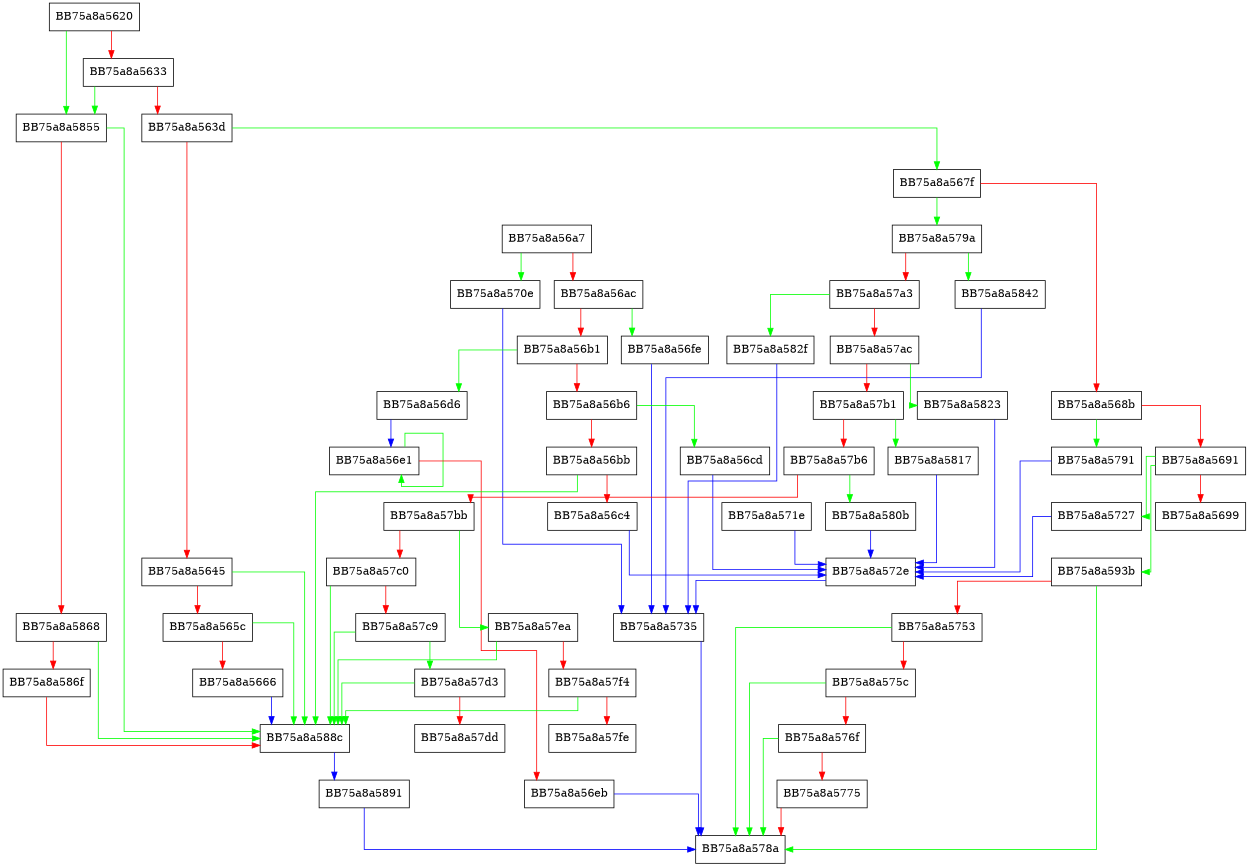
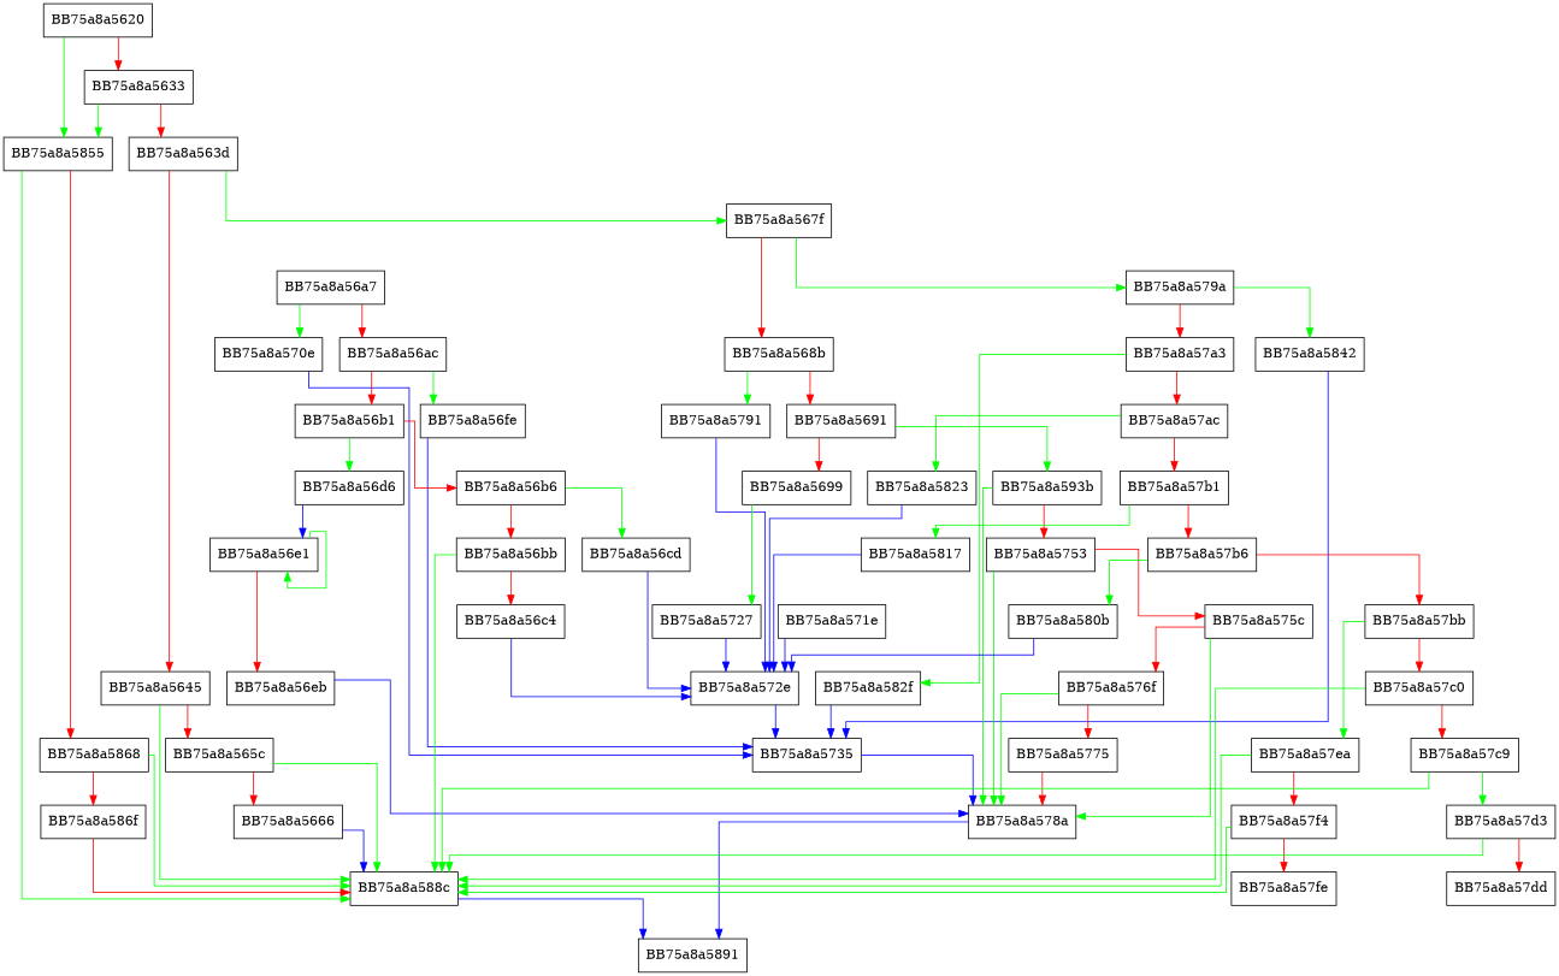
  digraph {
    splines=ortho
    node [shape=box]
    edge [color=green]
    BB75a8a5620
    BB75a8a5855
    BB75a8a5633
    BB75a8a588c
    BB75a8a5868
    BB75a8a563d
    BB75a8a5891
    BB75a8a586f
    BB75a8a567f
    BB75a8a5645
    BB75a8a579a
    BB75a8a568b
    BB75a8a565c
    BB75a8a5842
    BB75a8a57a3
    BB75a8a5791
    BB75a8a5691
    BB75a8a5666
    BB75a8a5735
    BB75a8a582f
    BB75a8a57ac
    BB75a8a572e
    n23 [label=BB75a8a593b]
    BB75a8a5699
    BB75a8a578a
    BB75a8a5753
    BB75a8a5727
    BB75a8a575c
    BB75a8a571e
    BB75a8a56a7
    BB75a8a570e
    BB75a8a56ac
    BB75a8a56fe
    BB75a8a56b1
    BB75a8a56d6
    BB75a8a56b6
    BB75a8a56e1
    BB75a8a56cd
    BB75a8a56bb
    BB75a8a56eb
    BB75a8a56c4
    BB75a8a576f
    BB75a8a5775
    BB75a8a5823
    BB75a8a57b1
    BB75a8a5817
    BB75a8a57b6
    BB75a8a580b
    BB75a8a57bb
    BB75a8a57ea
    BB75a8a57c0
    BB75a8a57f4
    BB75a8a57c9
    BB75a8a57fe
    BB75a8a57d3
    BB75a8a57dd
    BB75a8a5620 -> BB75a8a5855
    BB75a8a5620 -> BB75a8a5633 [color=red]
    BB75a8a5855 -> BB75a8a588c
    BB75a8a5855 -> BB75a8a5868 [color=red]
    BB75a8a5633 -> BB75a8a5855
    BB75a8a5633 -> BB75a8a563d [color=red]
    BB75a8a588c -> BB75a8a5891 [color=blue]
    BB75a8a5868 -> BB75a8a588c
    BB75a8a5868 -> BB75a8a586f [color=red]
    BB75a8a563d -> BB75a8a567f
    BB75a8a563d -> BB75a8a5645 [color=red]
    BB75a8a586f -> BB75a8a588c [color=red]
    BB75a8a567f -> BB75a8a579a
    BB75a8a567f -> BB75a8a568b [color=red]
    BB75a8a5645 -> BB75a8a588c
    BB75a8a5645 -> BB75a8a565c [color=red]
    BB75a8a579a -> BB75a8a5842
    BB75a8a579a -> BB75a8a57a3 [color=red]
    BB75a8a568b -> BB75a8a5791
    BB75a8a568b -> BB75a8a5691 [color=red]
    BB75a8a565c -> BB75a8a588c
    BB75a8a565c -> BB75a8a5666 [color=red]
    BB75a8a5842 -> BB75a8a5735 [color=blue]
    BB75a8a57a3 -> BB75a8a582f
    BB75a8a57a3 -> BB75a8a57ac [color=red]
    BB75a8a5791 -> BB75a8a572e [color=blue]
    BB75a8a5691 -> n23
    BB75a8a5691 -> BB75a8a5699 [color=red]
    BB75a8a5666 -> BB75a8a588c [color=blue]
    BB75a8a5735 -> BB75a8a578a [color=blue]
    BB75a8a582f -> BB75a8a5735 [color=blue]
    BB75a8a57ac -> BB75a8a5823
    BB75a8a57ac -> BB75a8a57b1 [color=red]
    BB75a8a572e -> BB75a8a5735 [color=blue]
    n23 -> BB75a8a578a
    n23 -> BB75a8a5753 [color=red]
-   BB75a8a5691 -> BB75a8a5727
-   BB75a8a5891 -> BB75a8a578a [color=blue]
+   BB75a8a5699 -> BB75a8a5727
+   BB75a8a578a -> BB75a8a5891 [color=blue]
    BB75a8a5753 -> BB75a8a578a
    BB75a8a5753 -> BB75a8a575c [color=red]
    BB75a8a5727 -> BB75a8a572e [color=blue]
    BB75a8a575c -> BB75a8a578a
    BB75a8a575c -> BB75a8a576f [color=red]
    BB75a8a571e -> BB75a8a572e [color=blue]
    BB75a8a56a7 -> BB75a8a570e
    BB75a8a56a7 -> BB75a8a56ac [color=red]
    BB75a8a570e -> BB75a8a5735 [color=blue]
    BB75a8a56ac -> BB75a8a56fe
    BB75a8a56ac -> BB75a8a56b1 [color=red]
    BB75a8a56fe -> BB75a8a5735 [color=blue]
    BB75a8a56b1 -> BB75a8a56d6
    BB75a8a56b1 -> BB75a8a56b6 [color=red]
    BB75a8a56d6 -> BB75a8a56e1 [color=blue]
    BB75a8a56b6 -> BB75a8a56cd
    BB75a8a56b6 -> BB75a8a56bb [color=red]
    BB75a8a56e1 -> BB75a8a56e1
    BB75a8a56e1 -> BB75a8a56eb [color=red]
    BB75a8a56cd -> BB75a8a572e [color=blue]
    BB75a8a56bb -> BB75a8a588c
    BB75a8a56bb -> BB75a8a56c4 [color=red]
    BB75a8a56eb -> BB75a8a578a [color=blue]
    BB75a8a56c4 -> BB75a8a572e [color=blue]
    BB75a8a576f -> BB75a8a578a
    BB75a8a576f -> BB75a8a5775 [color=red]
    BB75a8a5775 -> BB75a8a578a [color=red]
    BB75a8a5823 -> BB75a8a572e [color=blue]
    BB75a8a57b1 -> BB75a8a5817
    BB75a8a57b1 -> BB75a8a57b6 [color=red]
    BB75a8a5817 -> BB75a8a572e [color=blue]
    BB75a8a57b6 -> BB75a8a580b
    BB75a8a57b6 -> BB75a8a57bb [color=red]
    BB75a8a580b -> BB75a8a572e [color=blue]
    BB75a8a57bb -> BB75a8a57ea
    BB75a8a57bb -> BB75a8a57c0 [color=red]
    BB75a8a57ea -> BB75a8a588c
    BB75a8a57ea -> BB75a8a57f4 [color=red]
    BB75a8a57c0 -> BB75a8a588c
    BB75a8a57c0 -> BB75a8a57c9 [color=red]
    BB75a8a57f4 -> BB75a8a588c
    BB75a8a57f4 -> BB75a8a57fe [color=red]
    BB75a8a57c9 -> BB75a8a588c
    BB75a8a57c9 -> BB75a8a57d3
    BB75a8a57d3 -> BB75a8a588c
    BB75a8a57d3 -> BB75a8a57dd [color=red]
  }
